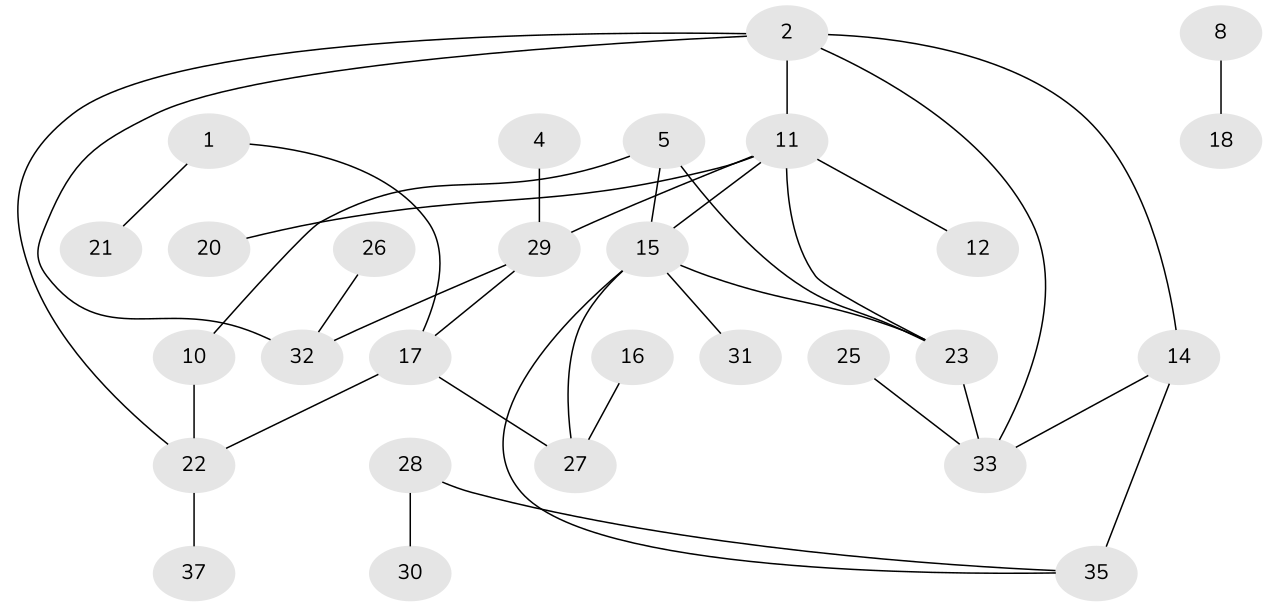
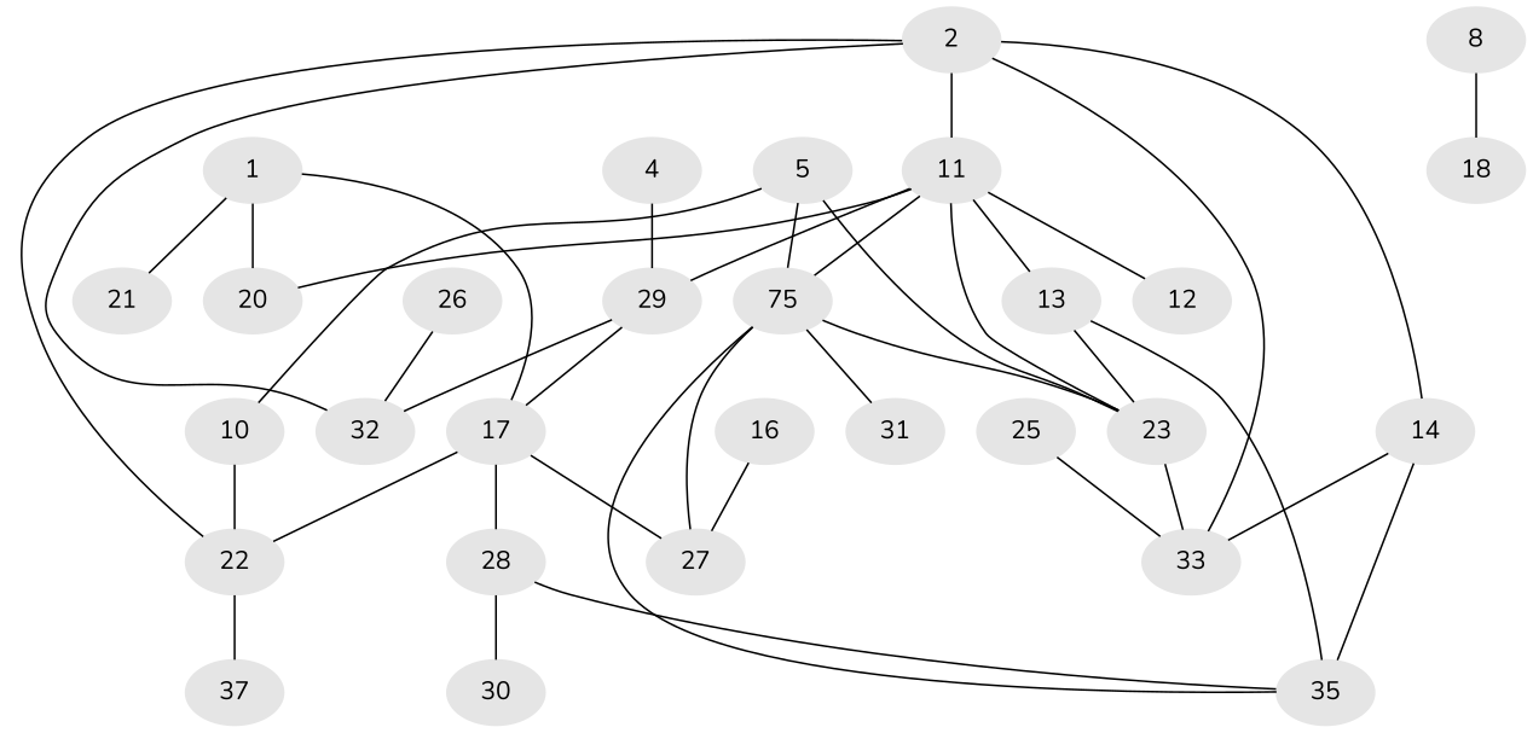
  graph {
    fontname=Nunito
    node [color=gray90 fontname=Nunito style=filled]
    edge [fontname=Nunito weight=1.0]
    1
    17
    20
    21
    22
    27
    28
    2
    11
    14
    32
    33
    29
-   15
+   15 [label=75]
    23
    12
+   13
    35
    37
    4
    5
    10
    31
    8
    18
    16
    30
    25
    26
    1 -- 17
+   1 -- 20
    1 -- 21
    17 -- 22
    17 -- 27
+   17 -- 28
    22 -- 37
    28 -- 35
    28 -- 30
    2 -- 22
    2 -- 11
    2 -- 14
    2 -- 32
    2 -- 33
    11 -- 20
    11 -- 29
    11 -- 15
    11 -- 23
    11 -- 12
+   11 -- 13 [weight=2.0]
    14 -- 33
    14 -- 35
    29 -- 17
    29 -- 32
    15 -- 27
    15 -- 23
    15 -- 35
    15 -- 31
    23 -- 33
+   13 -- 23
+   13 -- 35 [weight=2.0]
    4 -- 29
    5 -- 15
    5 -- 23 [weight=2.0]
    5 -- 10
    10 -- 22
    8 -- 18
    16 -- 27
    25 -- 33
    26 -- 32
  }
